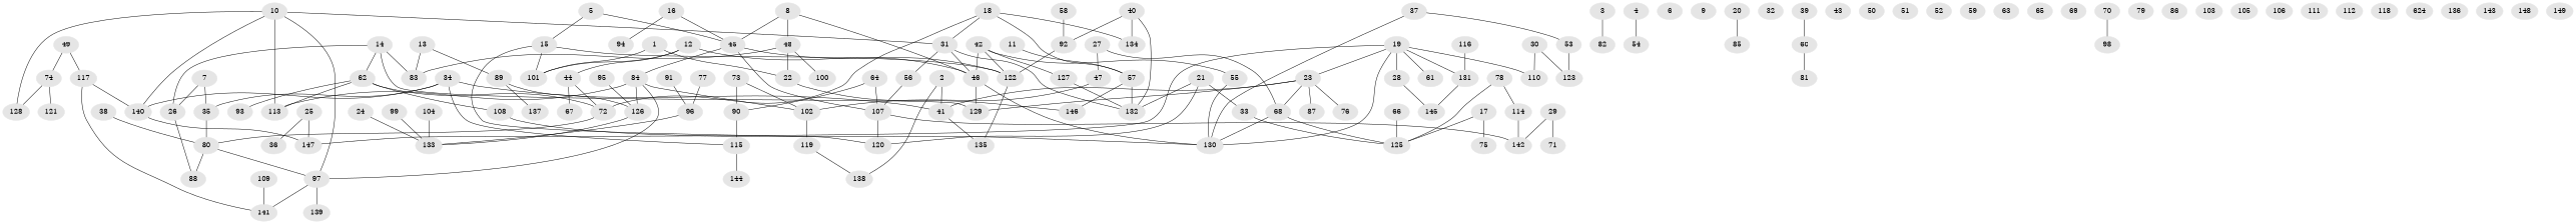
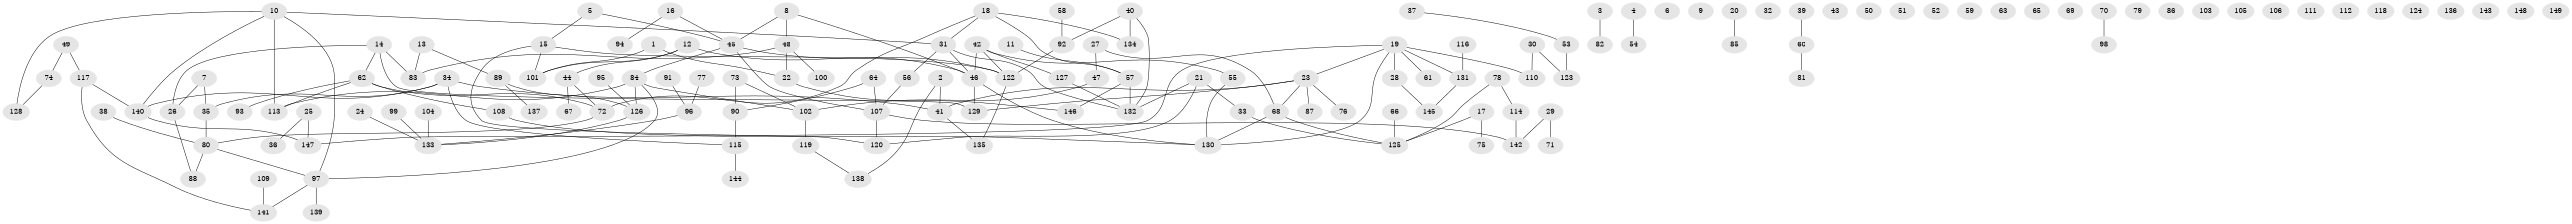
  graph {
    node [color=gray90 style=filled]
    1
    22
    101
    146
    2
    41
    138
    135
    3
    82
    4
    54
    5
    15
    45
    120
    122
    84
    107
    6
    7
    26
    35
    88
    80
    8
    46
    48
    129
    130
    83
    100
    9
    10
    31
    97
    113
    128
    140
    132
    56
    139
    141
    147
    11
    57
    12
    44
    72
    67
    13
    89
    126
    137
    14
    62
    93
    108
    16
    94
    17
    75
    125
    18
    134
    19
    23
    28
    61
    110
    131
    68
    76
    87
    145
    20
    85
    21
    33
    24
    133
    25
    36
    27
    47
    102
    29
    71
    142
    30
    123
    32
    34
    115
    144
    37
    53
    38
    39
    60
    81
    40
    92
    42
    55
    127
    43
    119
    49
    74
    117
-   121
    50
    51
    52
    58
    59
    63
    64
    90
    65
    66
    69
    70
    98
    73
    77
    96
    78
    114
    79
    86
    91
    99
    95
    103
    104
    105
    106
    109
    111
    112
    116
    118
-   124 [label=624]
+   124
    136
    143
    148
    149
    1 -- 22
    1 -- 101
    22 -- 146
    2 -- 41
    2 -- 138
    41 -- 135
    3 -- 82
    4 -- 54
    5 -- 15
    5 -- 45
    15 -- 101
    15 -- 120
    15 -- 122
    45 -- 122
    45 -- 84
    45 -- 107
    122 -- 135
    84 -- 97
    84 -- 113
    84 -- 126
    84 -- 102
    107 -- 120
    107 -- 142
    7 -- 26
    7 -- 35
    26 -- 88
    35 -- 80
    80 -- 88
    80 -- 97
    8 -- 45
    8 -- 46
    8 -- 48
    46 -- 129
    46 -- 130
    48 -- 22
    48 -- 83
    48 -- 100
    10 -- 31
    10 -- 97
    10 -- 113
    10 -- 128
    10 -- 140
    31 -- 46
    31 -- 132
    31 -- 56
    97 -- 139
    97 -- 141
    140 -- 147
    56 -- 107
    11 -- 57
    57 -- 146
    57 -- 132
    12 -- 101
    12 -- 46
    12 -- 44
    44 -- 72
    44 -- 67
    72 -- 80
    13 -- 83
    13 -- 89
    89 -- 126
    89 -- 137
    126 -- 133
    14 -- 26
    14 -- 129
    14 -- 83
    14 -- 62
    62 -- 113
    62 -- 72
    62 -- 93
    62 -- 108
    108 -- 130
    16 -- 45
    16 -- 94
    17 -- 75
    17 -- 125
    18 -- 31
    18 -- 57
    18 -- 72
    18 -- 134
    19 -- 130
    19 -- 147
    19 -- 23
    19 -- 28
    19 -- 61
    19 -- 110
    19 -- 131
    23 -- 41
    23 -- 129
    23 -- 68
    23 -- 76
    23 -- 87
    28 -- 145
    131 -- 145
    68 -- 130
    68 -- 125
    20 -- 85
    21 -- 120
    21 -- 132
    21 -- 33
    33 -- 125
    24 -- 133
    25 -- 147
    25 -- 36
    27 -- 68
    27 -- 47
    47 -- 102
    102 -- 119
    29 -- 71
    29 -- 142
    30 -- 110
    30 -- 123
    34 -- 41
    34 -- 35
    34 -- 140
    34 -- 115
    115 -- 144
-   37 -- 130
    37 -- 53
    53 -- 123
    38 -- 80
    39 -- 60
    60 -- 81
    40 -- 132
    40 -- 134
    40 -- 92
    92 -- 122
    42 -- 122
    42 -- 46
    42 -- 55
    42 -- 127
    55 -- 130
    127 -- 132
    119 -- 138
    49 -- 74
    49 -- 117
    74 -- 128
-   74 -- 121
    117 -- 140
    117 -- 141
    58 -- 92
    64 -- 107
    64 -- 90
    90 -- 115
    66 -- 125
    70 -- 98
    73 -- 102
    73 -- 90
    77 -- 96
    96 -- 133
    78 -- 125
    78 -- 114
    114 -- 142
    91 -- 96
    99 -- 133
    95 -- 126
    104 -- 133
    109 -- 141
    116 -- 131
  }
